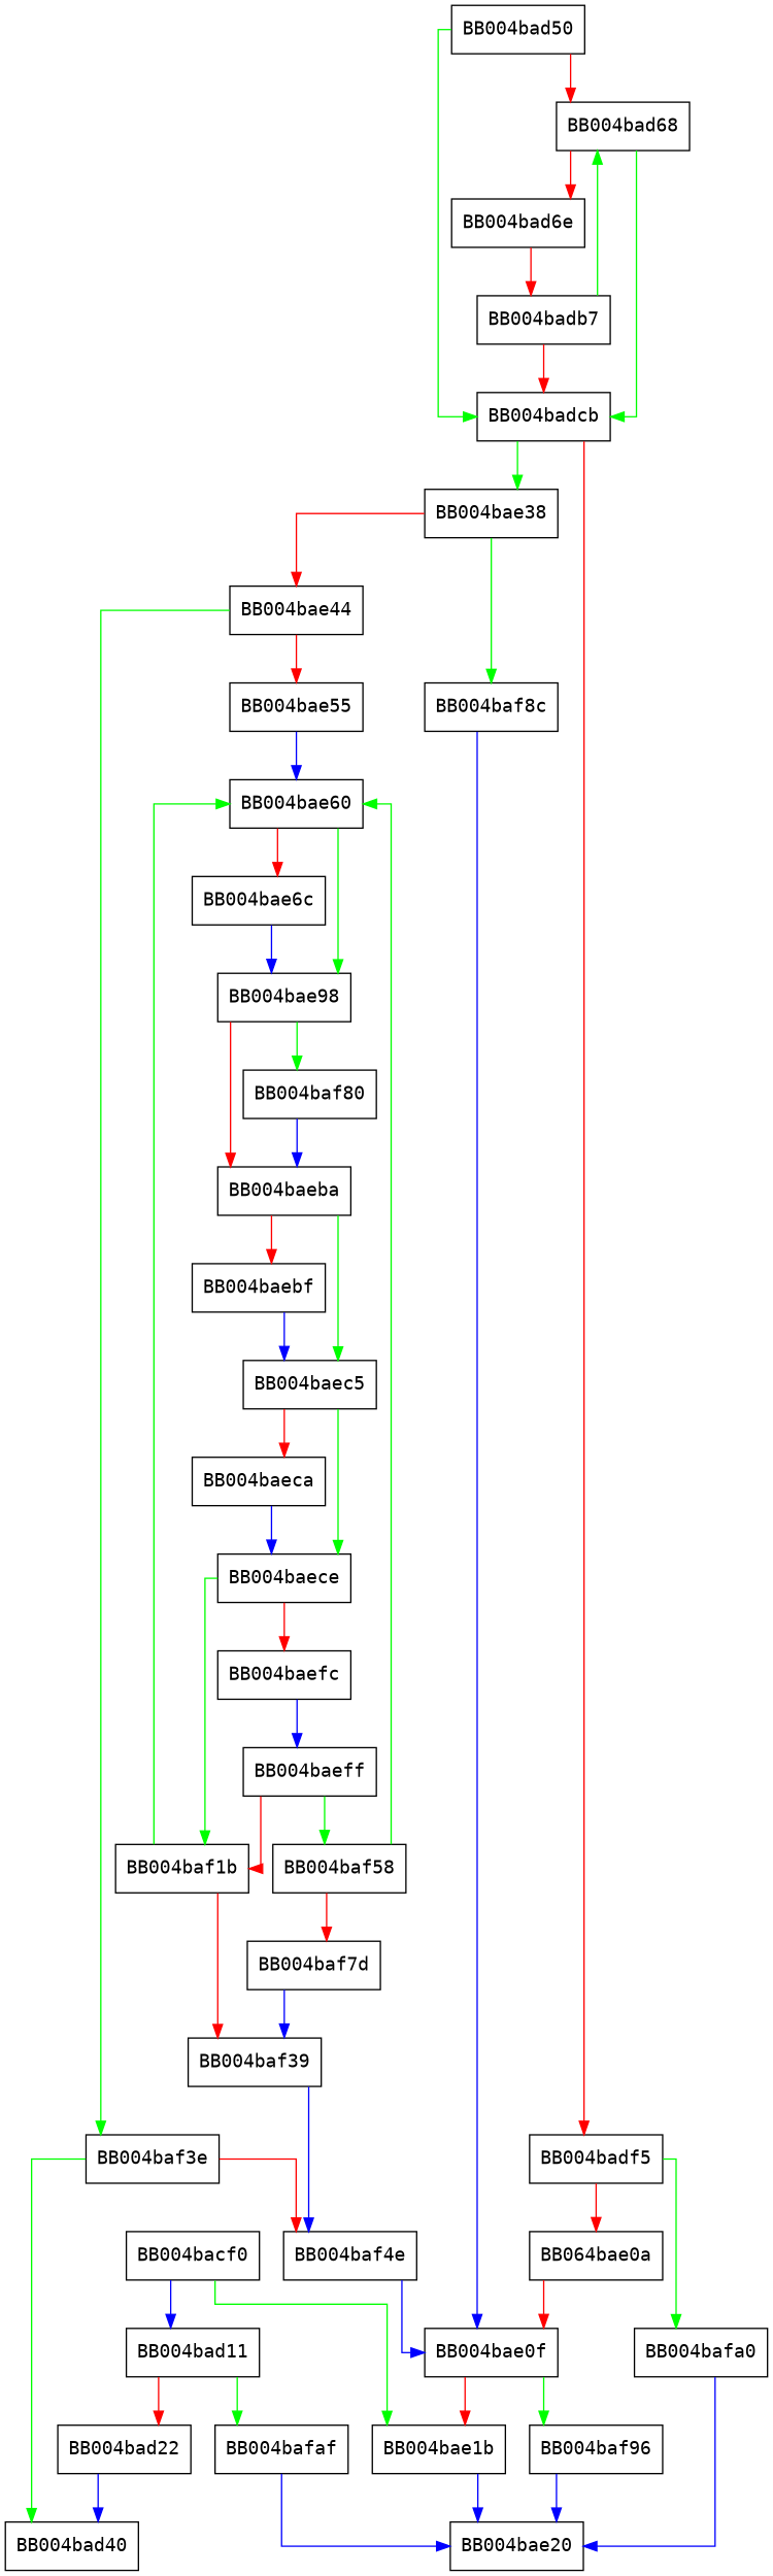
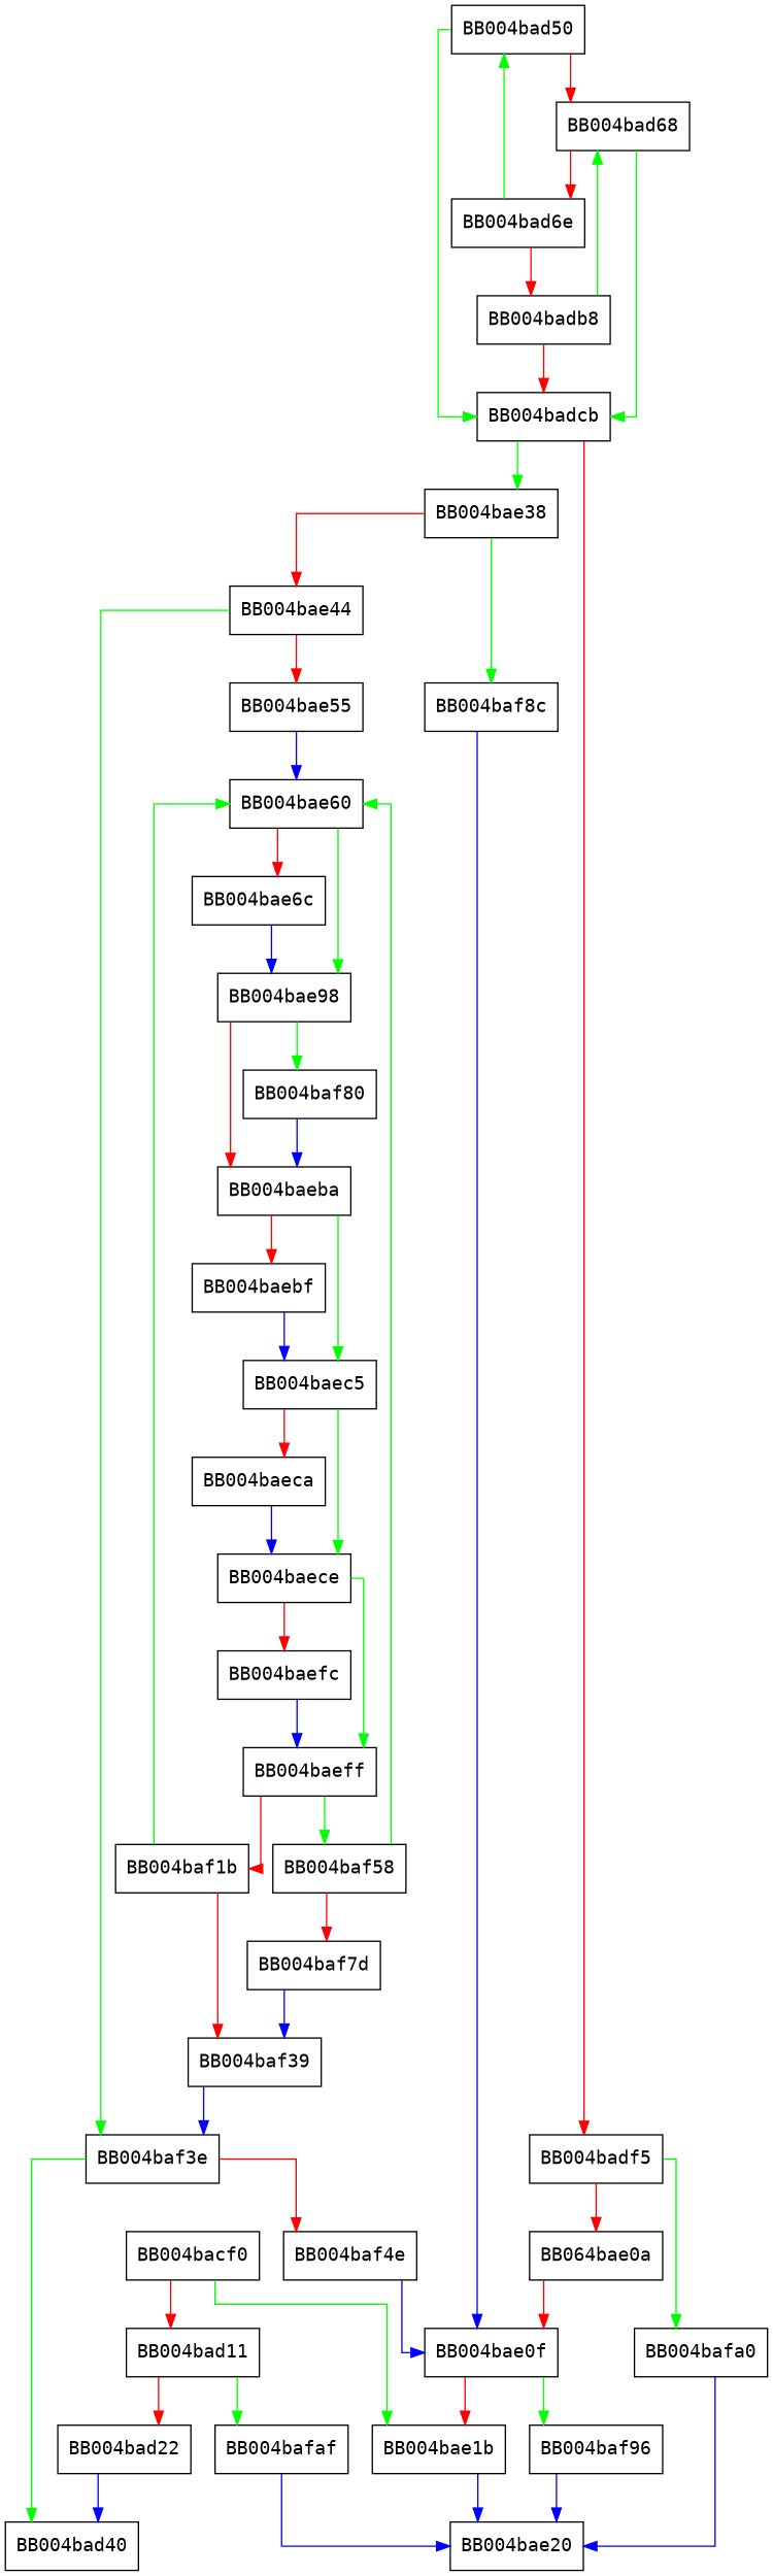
  digraph {
    fontname="DejaVu Sans Mono"
    splines=ortho
    node [fontname="DejaVu Sans Mono" shape=box]
    edge [color=red fontname="DejaVu Sans Mono"]
    BB004bacf0
    BB004bae1b
    BB004bad11
    BB004bae20
    BB004bafaf
    BB004bad22
    BB004bad40
    BB004bad6e
    BB004bad50
-   BB004badb7
+   BB004badb7 [label=BB004badb8]
    BB004badcb
    BB004bad68
    BB004bae38
    BB004badf5
    BB004baf8c
    BB004bae44
    BB004bafa0
    n18 [label=BB064bae0a]
    BB004bae0f
    BB004baf3e
    BB004bae55
    BB004baf96
    BB004baf4e
    BB004bae60
    BB004bae98
    BB004bae6c
    BB004baf80
    BB004baeba
    BB004baec5
    BB004baebf
    BB004baece
    BB004baeca
    BB004baeff
    BB004baefc
    BB004baf58
    BB004baf1b
    BB004baf7d
    BB004baf39
    BB004bacf0 -> BB004bae1b [color=green]
-   BB004bacf0 -> BB004bad11 [color=blue]
+   BB004bacf0 -> BB004bad11
    BB004bae1b -> BB004bae20 [color=blue]
    BB004bad11 -> BB004bafaf [color=green]
    BB004bad11 -> BB004bad22
    BB004bafaf -> BB004bae20 [color=blue]
    BB004bad22 -> BB004bad40 [color=blue]
+   BB004bad6e -> BB004bad50 [color=green]
    BB004bad6e -> BB004badb7
    BB004bad50 -> BB004badcb [color=green]
    BB004bad50 -> BB004bad68
    BB004badb7 -> BB004badcb
    BB004badb7 -> BB004bad68 [color=green]
    BB004badcb -> BB004bae38 [color=green]
    BB004badcb -> BB004badf5
    BB004bad68 -> BB004bad6e
    BB004bad68 -> BB004badcb [color=green]
    BB004bae38 -> BB004baf8c [color=green]
    BB004bae38 -> BB004bae44
    BB004badf5 -> BB004bafa0 [color=green]
    BB004badf5 -> n18
    BB004baf8c -> BB004bae0f [color=blue]
    BB004bae44 -> BB004baf3e [color=green]
    BB004bae44 -> BB004bae55
    BB004bafa0 -> BB004bae20 [color=blue]
    n18 -> BB004bae0f
    BB004bae0f -> BB004bae1b
    BB004bae0f -> BB004baf96 [color=green]
    BB004baf3e -> BB004bad40 [color=green]
    BB004baf3e -> BB004baf4e
    BB004bae55 -> BB004bae60 [color=blue]
    BB004baf96 -> BB004bae20 [color=blue]
    BB004baf4e -> BB004bae0f [color=blue]
    BB004bae60 -> BB004bae98 [color=green]
    BB004bae60 -> BB004bae6c
    BB004bae98 -> BB004baf80 [color=green]
    BB004bae98 -> BB004baeba
    BB004bae6c -> BB004bae98 [color=blue]
    BB004baf80 -> BB004baeba [color=blue]
    BB004baeba -> BB004baec5 [color=green]
    BB004baeba -> BB004baebf
    BB004baec5 -> BB004baece [color=green]
    BB004baec5 -> BB004baeca
    BB004baebf -> BB004baec5 [color=blue]
-   BB004baece -> BB004baf1b [color=green]
+   BB004baece -> BB004baeff [color=green]
    BB004baece -> BB004baefc
    BB004baeca -> BB004baece [color=blue]
    BB004baeff -> BB004baf58 [color=green]
    BB004baeff -> BB004baf1b
    BB004baefc -> BB004baeff [color=blue]
    BB004baf58 -> BB004bae60 [color=green]
    BB004baf58 -> BB004baf7d
    BB004baf1b -> BB004bae60 [color=green]
    BB004baf1b -> BB004baf39
    BB004baf7d -> BB004baf39 [color=blue]
-   BB004baf39 -> BB004baf4e [color=blue]
+   BB004baf39 -> BB004baf3e [color=blue]
  }
